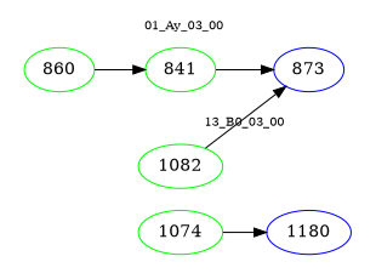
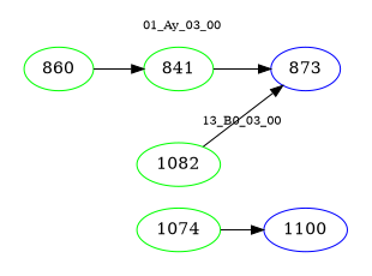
  digraph {
    rankdir=LR
    node [color=green]
    edge [color=black]
    n1 [label=860]
    n2 [label=841]
    n3 [color=blue label=873]
    n4 [label=1082]
    n5 [label=1074]
-   n6 [color=blue label=1180]
+   n6 [color=blue label=1100]
    subgraph cluster_1 {
      color=white
      fontsize=10
      label="01_Ay_03_00"
      n1
      n2
      n3
    }
    subgraph cluster_2 {
      color=white
      fontsize=10
      label="13_B0_03_00"
      n4
      n5
      n6
    }
    n1 -> n2
    n2 -> n3
    n4 -> n3
    n5 -> n6
  }
